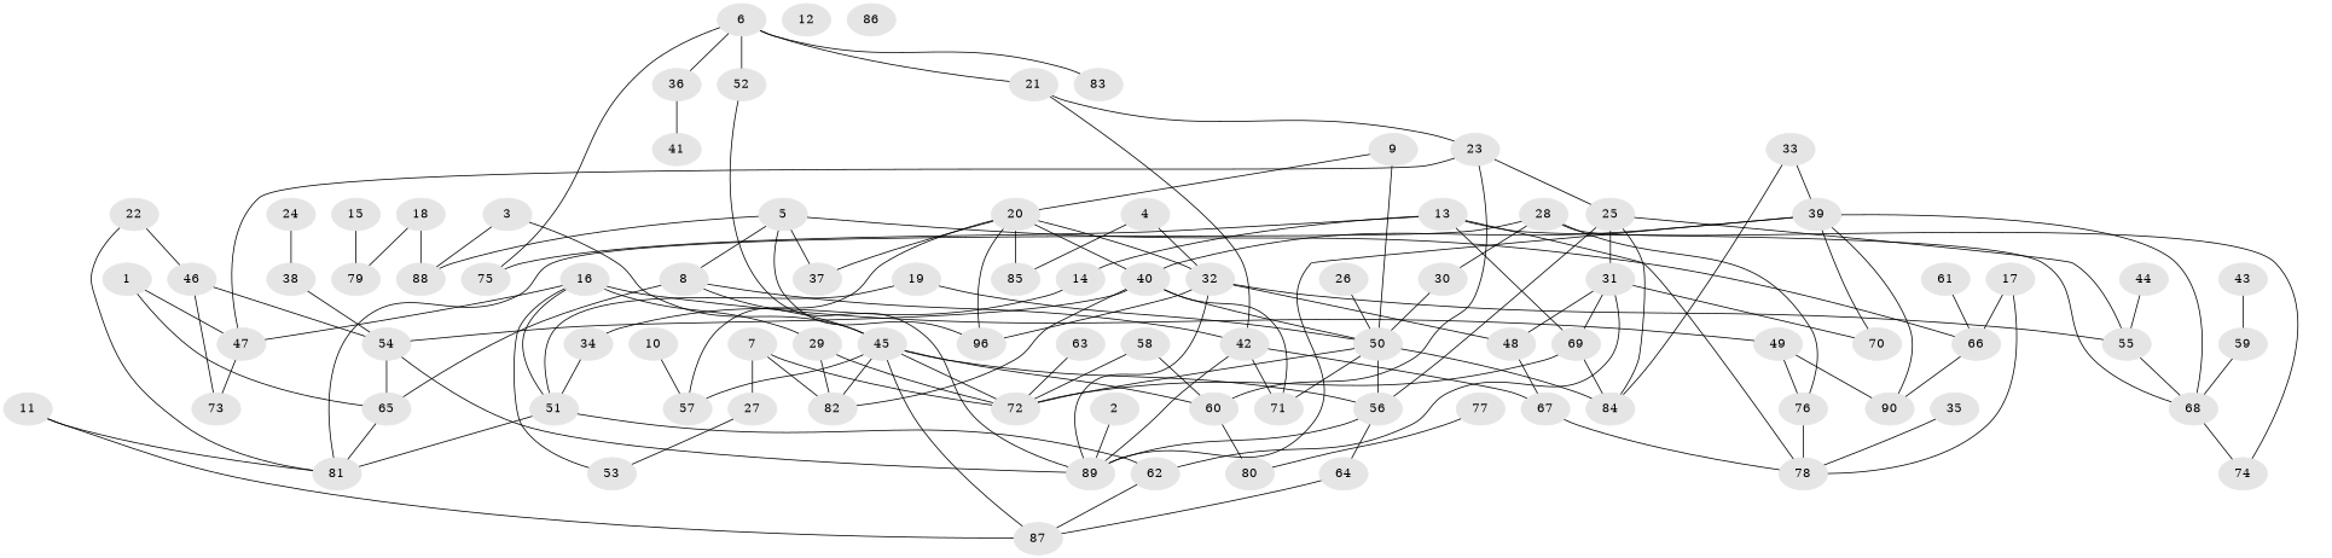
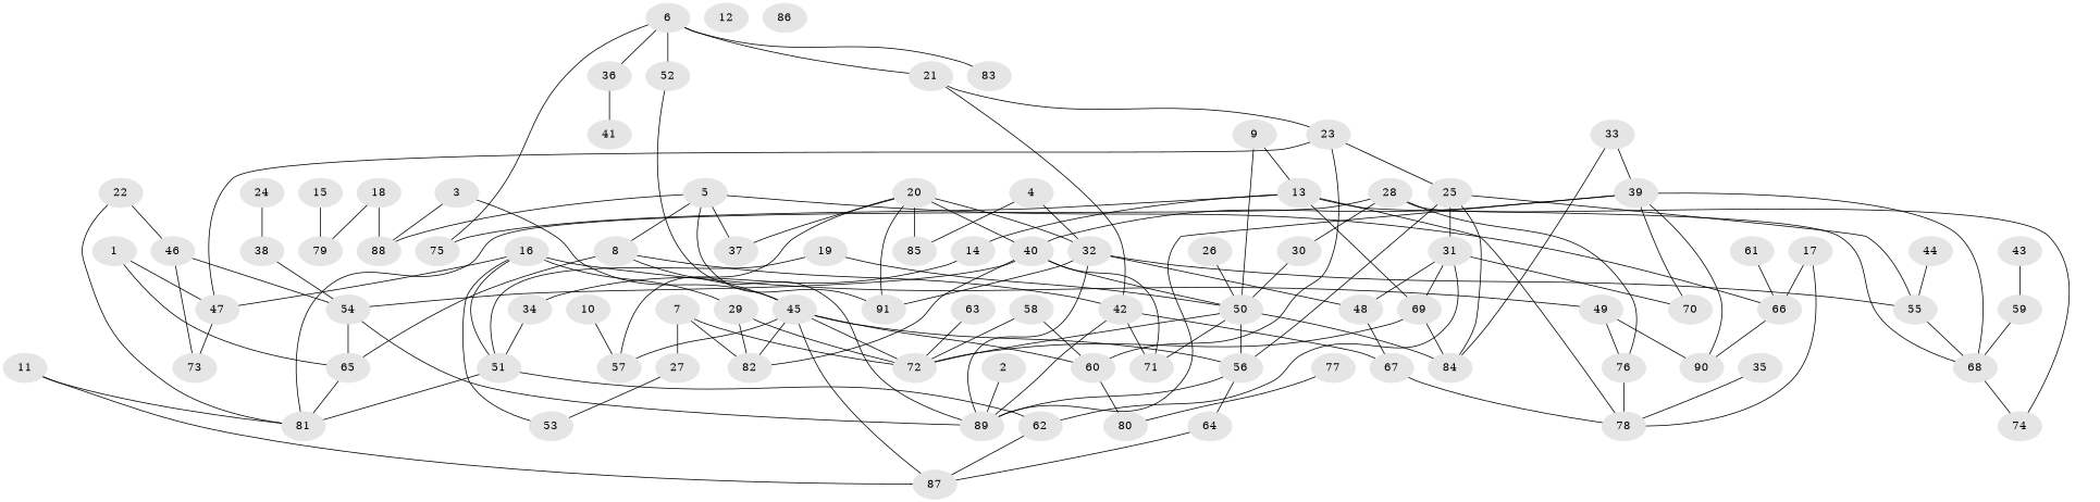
  graph {
    node [color=gray90 style=filled]
    1
    47
    65
    73
    81
    2
    89
    3
    45
    88
    72
    82
    57
    87
    60
    56
    4
    32
    85
-   91 [label=96]
+   91
    55
    48
    5
    8
    37
    66
    42
    90
    6
    21
    36
    52
    75
    83
    23
    41
    7
    27
    53
    71
    67
    9
    20
    50
    40
    84
    10
    11
    12
    13
    14
    68
    69
    78
    34
    74
    51
    15
    79
    16
    29
    49
    76
    62
    17
    18
    19
    54
    25
    22
    46
    31
    80
    24
    38
    70
    64
    26
    28
    30
    33
    39
    35
    43
    59
    44
    58
    61
    63
    77
    86
    1 -- 47
    1 -- 65
    47 -- 73
    65 -- 81
    2 -- 89
    3 -- 45
    3 -- 88
    45 -- 72
    45 -- 82
    45 -- 57
    45 -- 87
    45 -- 60
    45 -- 56
    60 -- 80
    56 -- 89
    56 -- 64
    4 -- 32
    4 -- 85
    32 -- 89
    32 -- 91
    32 -- 55
    32 -- 48
    55 -- 68
    48 -- 67
    5 -- 88
    5 -- 91
    5 -- 8
    5 -- 37
    5 -- 66
    8 -- 65
    8 -- 45
    8 -- 42
    66 -- 90
    42 -- 89
    42 -- 71
    42 -- 67
    6 -- 21
    6 -- 36
    6 -- 52
    6 -- 75
    6 -- 83
    21 -- 42
    21 -- 23
    36 -- 41
    52 -- 89
    23 -- 47
    23 -- 60
    23 -- 25
    7 -- 72
    7 -- 82
    7 -- 27
    27 -- 53
    67 -- 78
-   9 -- 20
+   9 -- 13
    9 -- 50
    20 -- 57
    20 -- 32
    20 -- 85
    20 -- 91
    20 -- 37
    20 -- 40
    50 -- 72
    50 -- 56
    50 -- 71
    50 -- 84
    40 -- 82
    40 -- 71
    40 -- 50
    40 -- 54
    10 -- 57
    11 -- 81
    11 -- 87
    13 -- 75
    13 -- 14
    13 -- 68
    13 -- 69
    13 -- 78
    14 -- 34
    68 -- 74
    69 -- 72
    69 -- 84
    34 -- 51
    51 -- 81
    51 -- 62
    15 -- 79
    16 -- 47
    16 -- 53
    16 -- 51
    16 -- 29
    16 -- 49
    29 -- 72
    29 -- 82
    49 -- 90
    49 -- 76
    76 -- 78
    62 -- 87
    17 -- 66
    17 -- 78
    18 -- 88
    18 -- 79
    19 -- 50
    19 -- 51
    54 -- 65
    54 -- 89
    25 -- 56
    25 -- 55
    25 -- 84
    25 -- 31
    22 -- 81
    22 -- 46
    46 -- 73
    46 -- 54
    31 -- 48
    31 -- 69
    31 -- 62
    31 -- 70
    24 -- 38
    38 -- 54
    64 -- 87
    26 -- 50
    28 -- 81
    28 -- 74
    28 -- 76
    28 -- 30
    30 -- 50
    33 -- 84
    33 -- 39
    39 -- 89
    39 -- 90
    39 -- 40
    39 -- 68
    39 -- 70
    35 -- 78
    43 -- 59
    59 -- 68
    44 -- 55
    58 -- 72
    58 -- 60
    61 -- 66
    63 -- 72
    77 -- 80
  }
